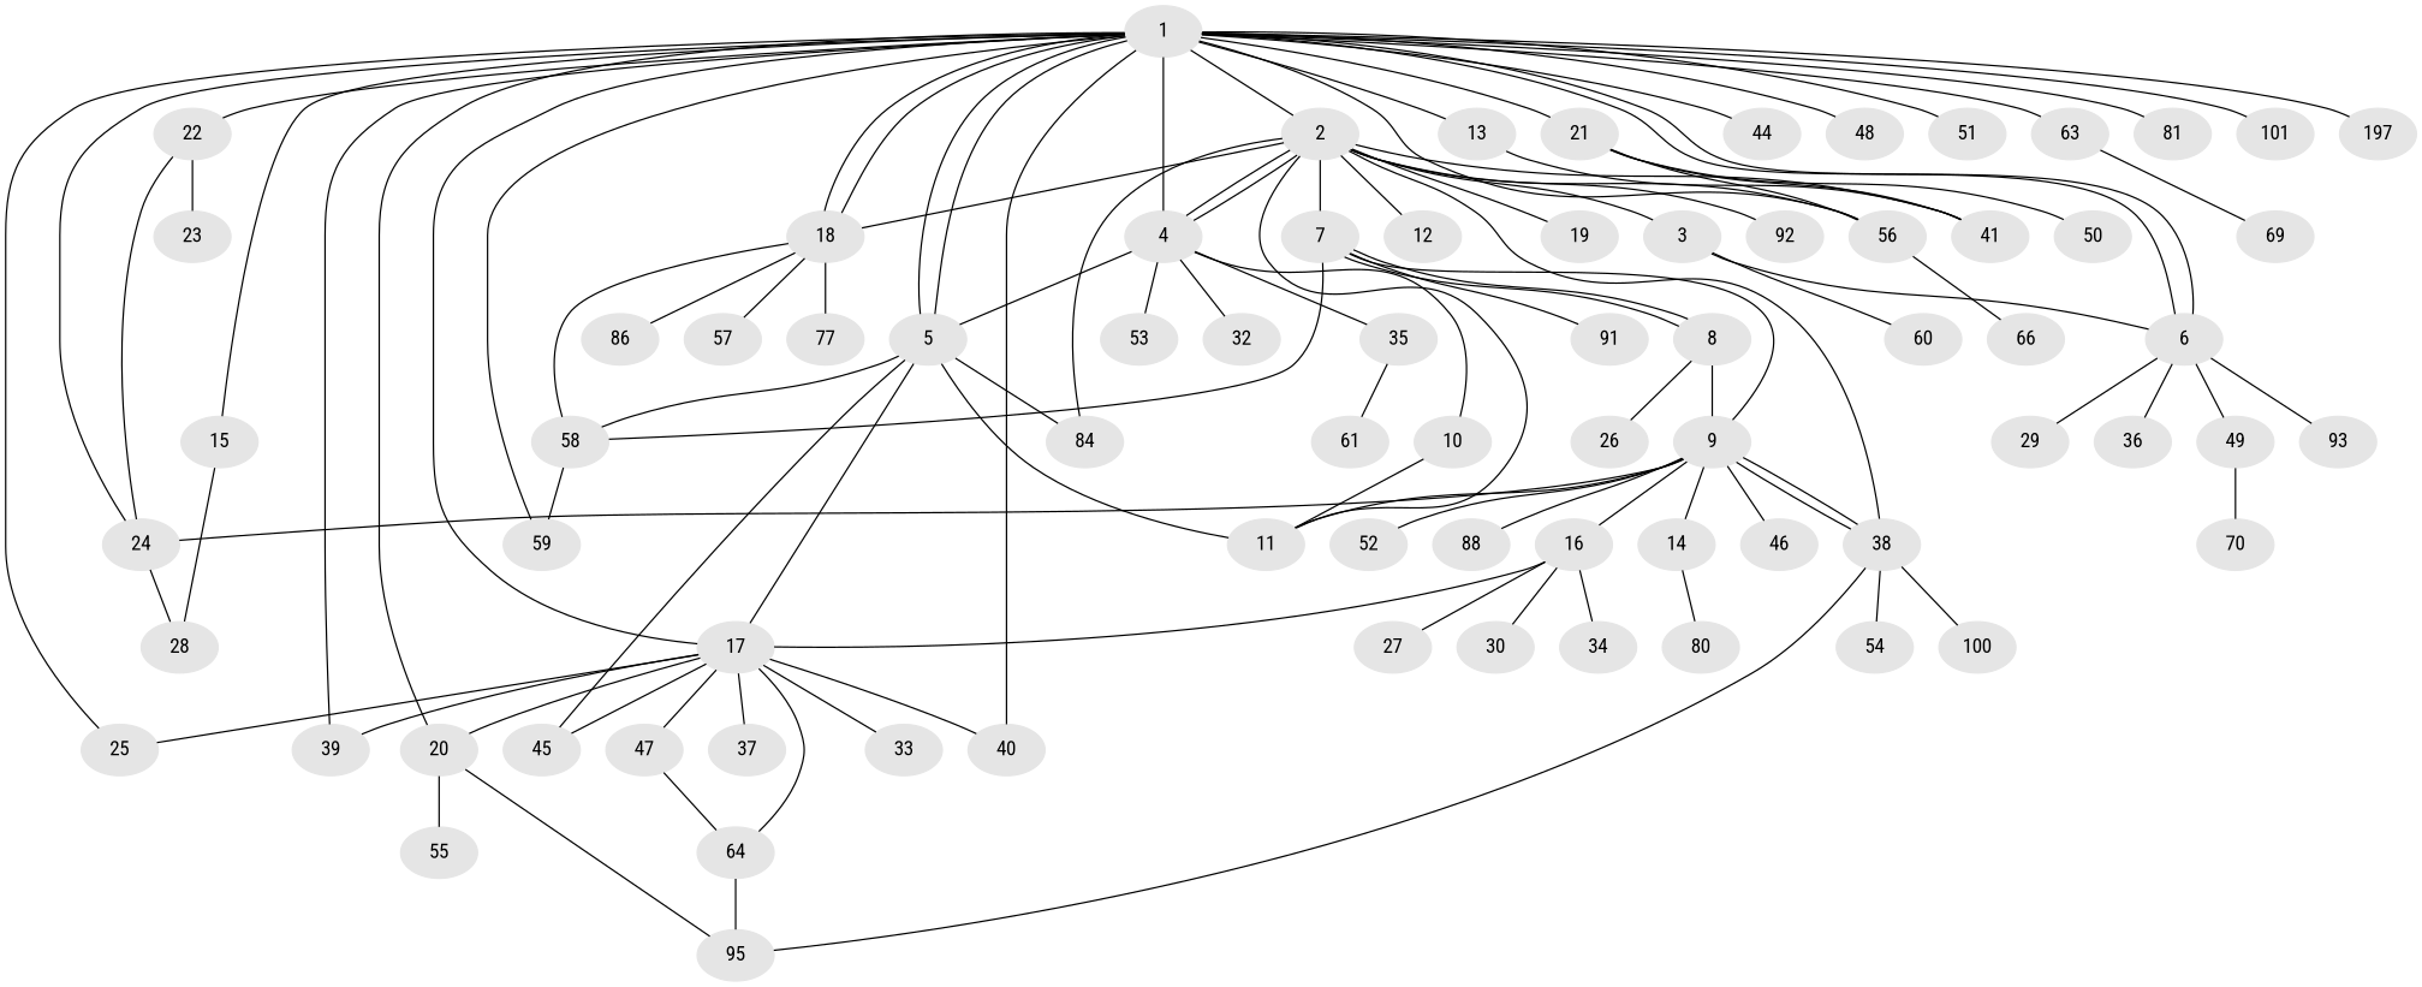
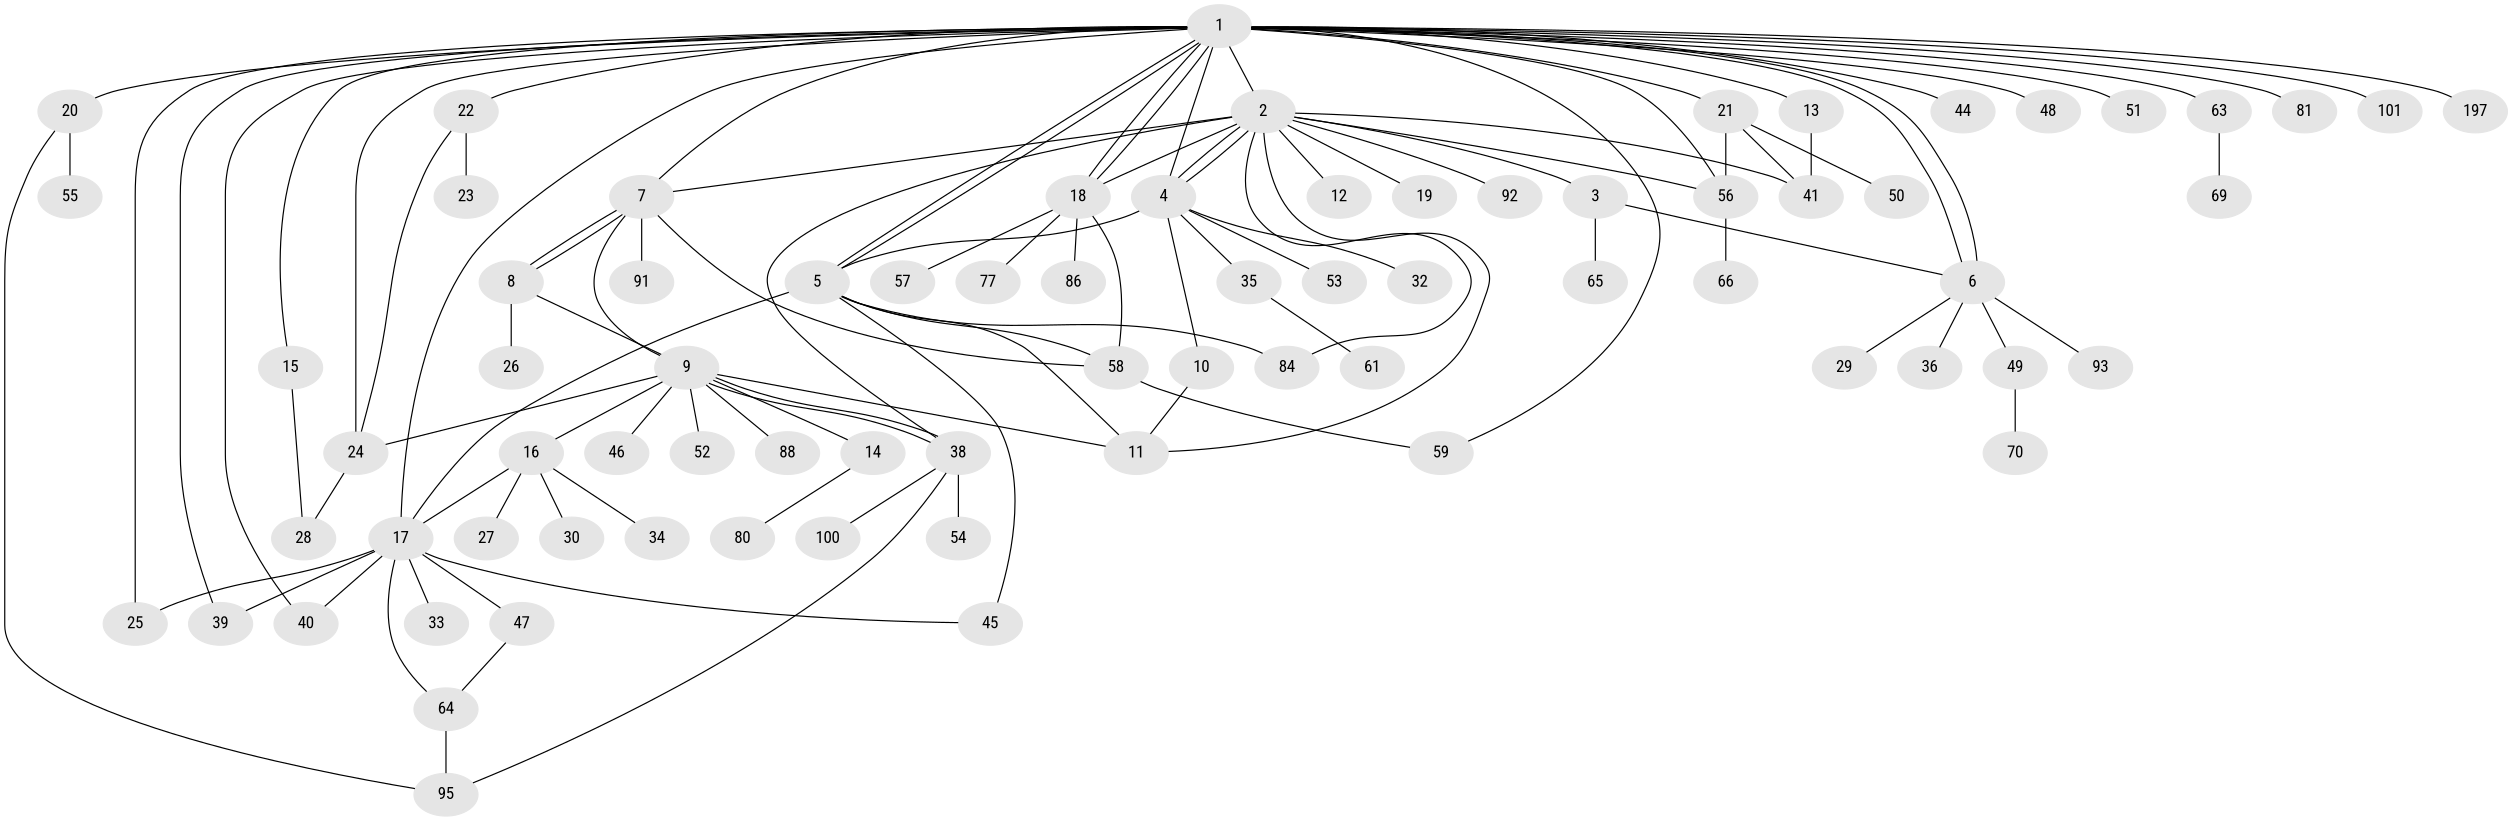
  graph {
    fontname="Roboto Condensed"
    node [color=gray90 fontname="Roboto Condensed" style=filled]
    edge [fontname="Roboto Condensed"]
    1
    2
    4
    5 [super="+86"]
    6
    7
    13
    15 [super="+68"]
    17 [super="+104+75+97+102+78+43"]
    18 [super="+42"]
    20
    21
    22
    24 [super="+108"]
    25
    39 [super="+89"]
    40
    44
    48
    51
    56
    59
    63
    81
    101
    n26 [label=197]
    3
    11 [super="+62+74+67+103+79+98"]
    12 [super="+73"]
    19
    38
    41
    84 [super="+106"]
    92
    10 [super="+109"]
    32
    35
    53 [super="+105"]
    45 [super="+76"]
    58 [super="+71+83"]
    29 [super="+87"]
    36
    49
    93
    8
    9 [super="+31"]
    91
    28
    64
    33
-   37
    47
    57
    77
    n55 [label=86]
    55
    95
    50
    23
    66
    69
-   65 [label=60]
+   65
    54
    100
    61 [super="+72"]
    70
    26
    14
    16
    46
    52
    88
    80
    27
    30
    34
    1 -- 2
    1 -- 4
    1 -- 5
    1 -- 5
    1 -- 6
    1 -- 6
+   1 -- 7
    1 -- 13
    1 -- 15
    1 -- 17
    1 -- 18
    1 -- 18
    1 -- 20
    1 -- 21
    1 -- 22
    1 -- 24
    1 -- 25
    1 -- 39
    1 -- 40
    1 -- 44
    1 -- 48
    1 -- 51
    1 -- 56
    1 -- 59
    1 -- 63
    1 -- 81
    1 -- 101
    1 -- n26
    2 -- 4
    2 -- 4
    2 -- 7
    2 -- 18
    2 -- 56
    2 -- 3
    2 -- 11
    2 -- 12
    2 -- 19
    2 -- 38
    2 -- 41
    2 -- 84
    2 -- 92
    4 -- 5
    4 -- 10
    4 -- 32
    4 -- 35
    4 -- 53
    5 -- 17
    5 -- 11
    5 -- 84
    5 -- 45
    5 -- 58
    6 -- 29
    6 -- 36
    6 -- 49
    6 -- 93
    7 -- 58
    7 -- 8
    7 -- 8
    7 -- 9
    7 -- 91
    13 -- 41
    15 -- 28
-   17 -- 20
    17 -- 25
    17 -- 39
    17 -- 40
    17 -- 45
    17 -- 64
    17 -- 33
-   17 -- 37
    17 -- 47
    18 -- 58
    18 -- 57
    18 -- 77
    18 -- n55
    20 -- 55
    20 -- 95
    21 -- 56
    21 -- 41
    21 -- 50
    22 -- 24
    22 -- 23
    24 -- 28
    56 -- 66
    63 -- 69
    3 -- 6
    3 -- 65
    38 -- 95
    38 -- 54
    38 -- 100
    10 -- 11
    35 -- 61
    58 -- 59
    49 -- 70
    8 -- 9
    8 -- 26
    9 -- 24
    9 -- 11
    9 -- 38
    9 -- 38
    9 -- 14
    9 -- 16
    9 -- 46
    9 -- 52
    9 -- 88
    64 -- 95
    47 -- 64
    14 -- 80
    16 -- 17
    16 -- 27
    16 -- 30
    16 -- 34
  }
